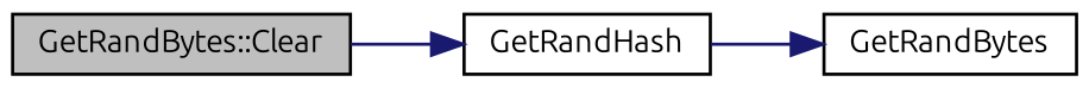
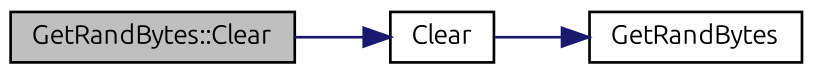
  digraph {
    fontname=Ubuntu
    rankdir=LR
    node [color=black fillcolor=white fontname=Ubuntu fontsize=10 shape=record style=filled]
    edge [color=midnightblue fontname=Ubuntu fontsize=10 labelfontname=Helvetica labelfontsize=10 style=solid]
    n1 [fillcolor=grey75 fontcolor=black height=0.2 label="GetRandBytes::Clear" width=0.4]
-   n2 [height=0.2 label=GetRandHash width=0.4]
+   n2 [height=0.2 label=Clear width=0.4]
    n3 [height=0.2 label=GetRandBytes width=0.4]
    n1 -> n2
    n2 -> n3
  }
